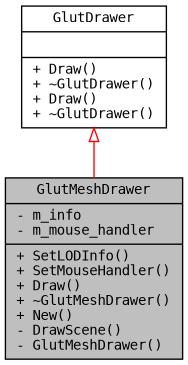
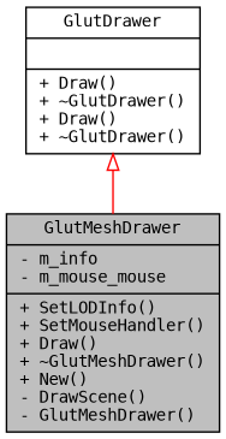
  digraph {
    fontname="DejaVu Sans Mono"
    node [color=black fontname="DejaVu Sans Mono" fontsize=10 shape=record style=filled]
-   n1 [fillcolor=grey75 fontcolor=black height=0.2 label="{GlutMeshDrawer\n|- m_info\l- m_mouse_handler\l|+ SetLODInfo()\l+ SetMouseHandler()\l+ Draw()\l+ ~GlutMeshDrawer()\l+ New()\l- DrawScene()\l- GlutMeshDrawer()\l}" width=0.4]
+   n1 [fillcolor=grey75 fontcolor=black height=0.2 label="{GlutMeshDrawer\n|- m_info\l- m_mouse_mouse\l|+ SetLODInfo()\l+ SetMouseHandler()\l+ Draw()\l+ ~GlutMeshDrawer()\l+ New()\l- DrawScene()\l- GlutMeshDrawer()\l}" width=0.4]
    n2 [fillcolor=white height=0.2 label="{GlutDrawer\n||+ Draw()\l+ ~GlutDrawer()\l+ Draw()\l+ ~GlutDrawer()\l}" width=0.4]
    n2 -> n1 [arrowtail=empty color=red dir=back fontname="DejaVu Sans Mono" fontsize=10 labelfontname=Helvetica labelfontsize=10 style=solid]
  }
